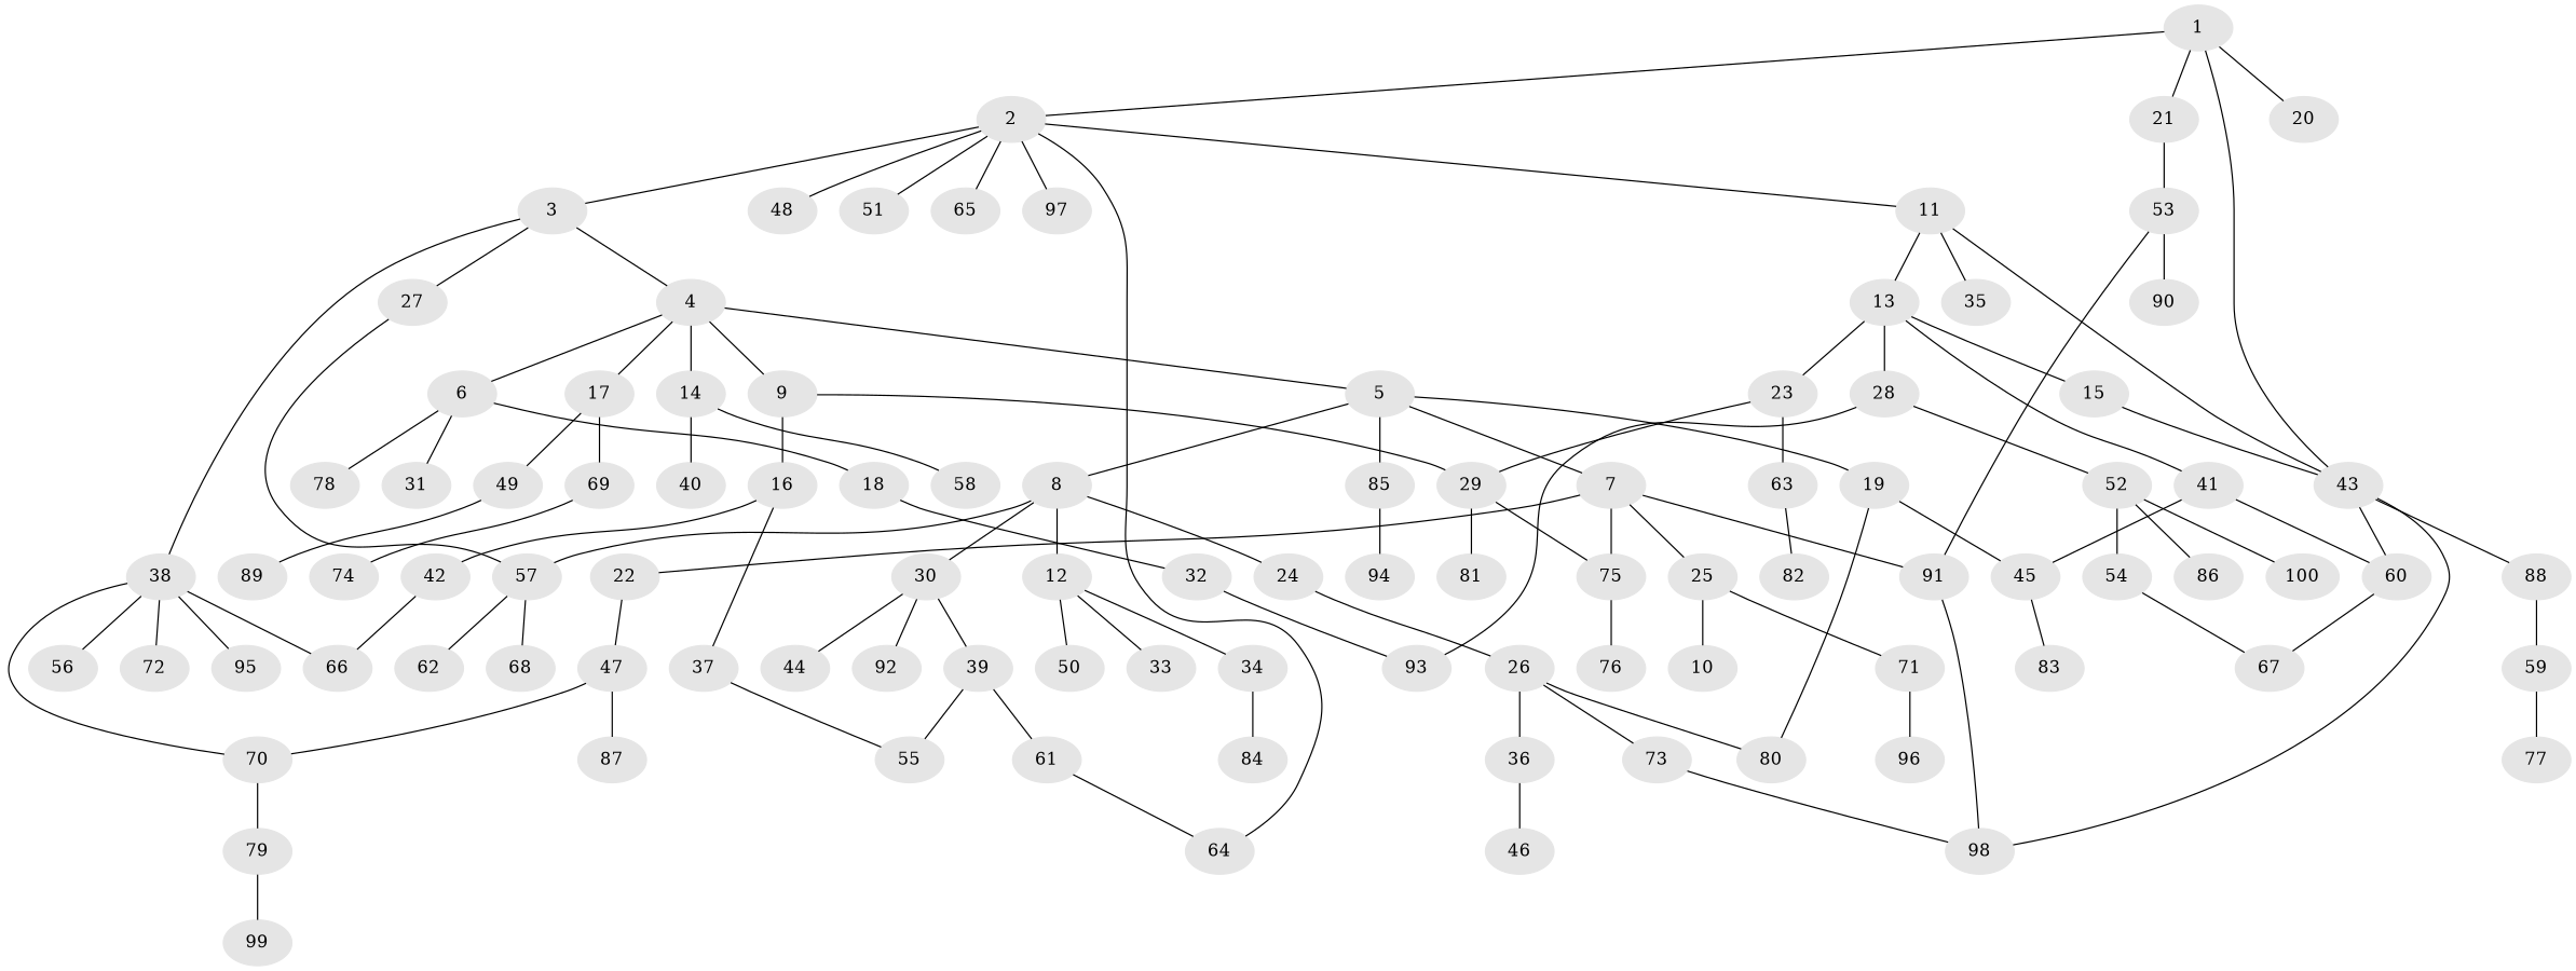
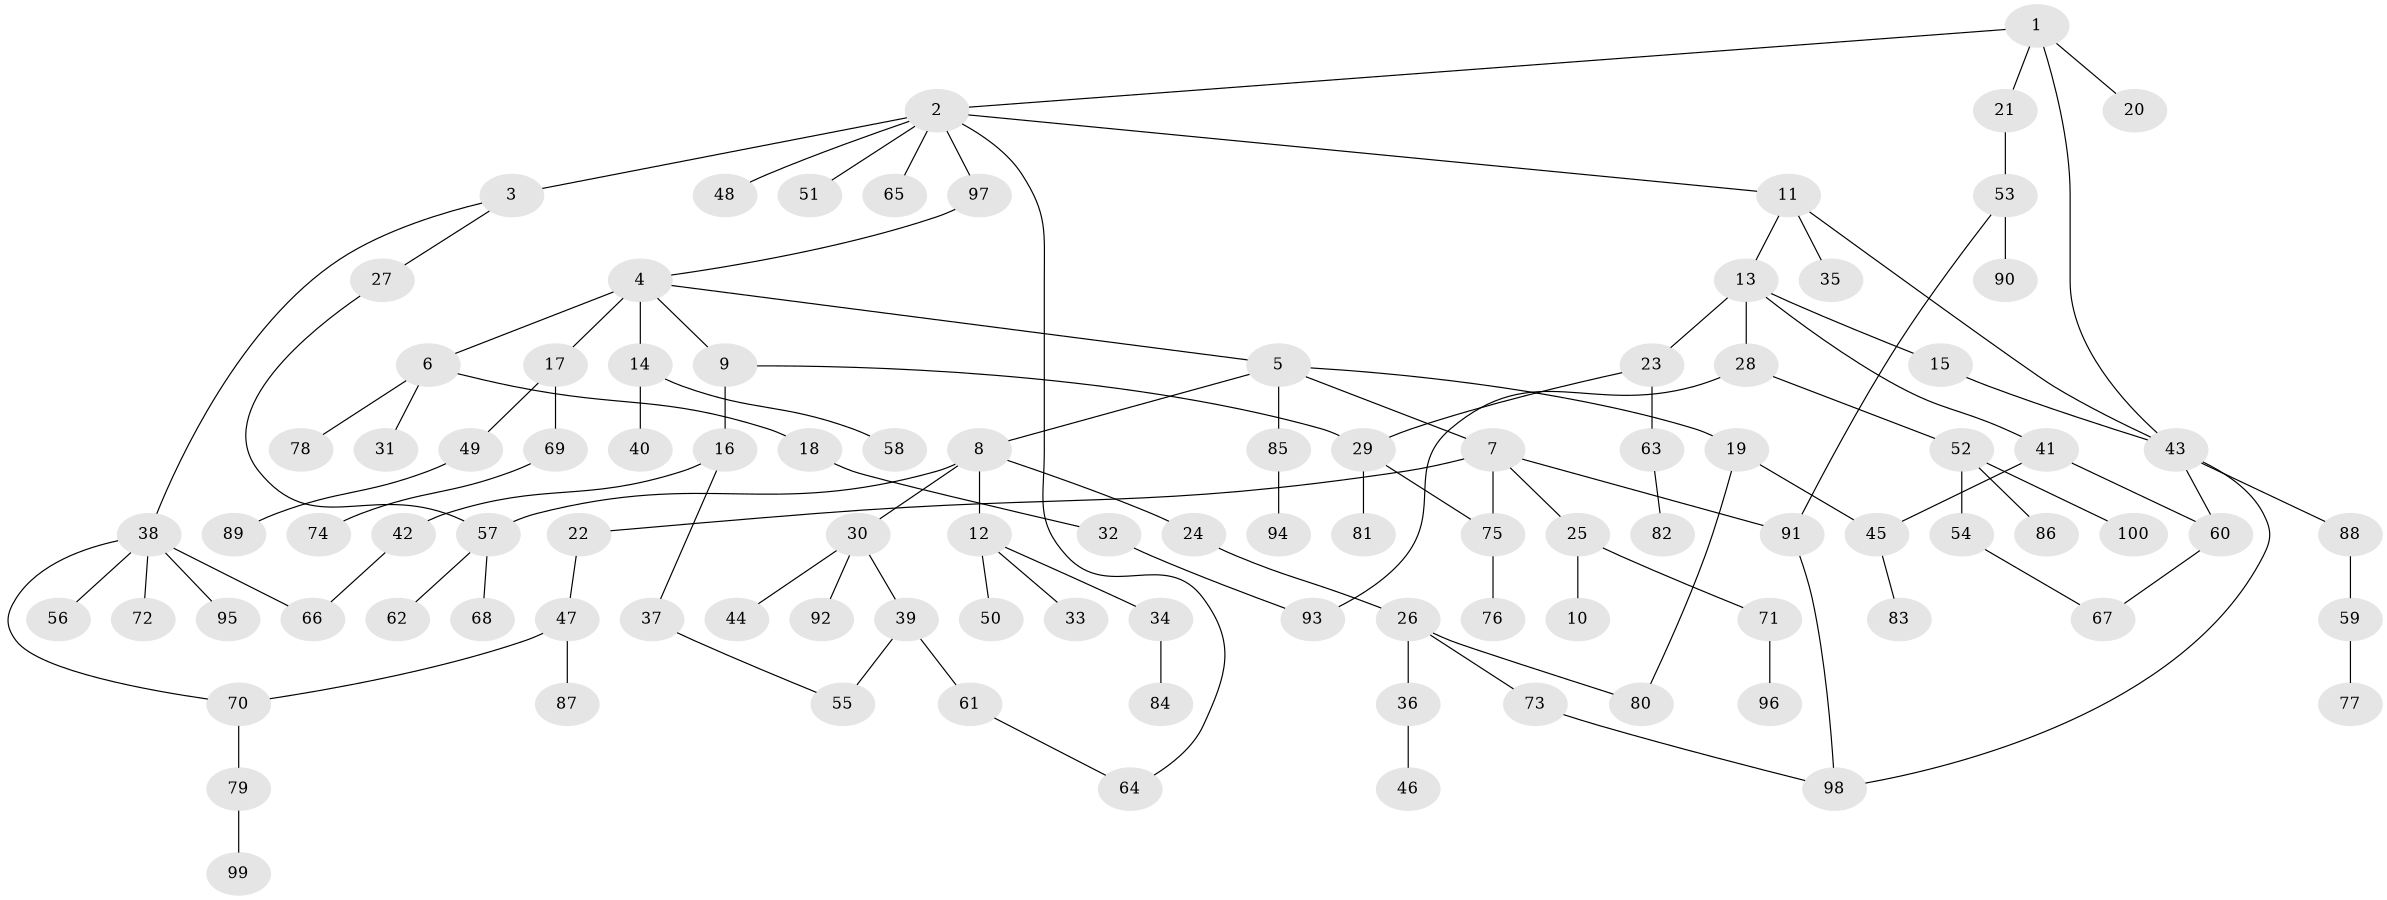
  graph {
    node [color=gray90 style=filled]
    1
    2
    20
    21
    43
    3
    11
    48
    51
    64
    65
    97
    53
    60
    88
    98
    4
    27
    38
    13
    35
    5
    6
    9
    14
    17
    57
    56
    66
    70
    72
    95
    7
    8
    19
    85
    18
    31
    78
    16
    29
    40
    58
    49
    69
    22
    25
    75
    91
    12
    24
    30
    45
    80
    94
    32
    47
    10
    71
    76
    33
    34
    50
    26
    39
    44
    92
    62
    68
    37
    42
    81
    15
    23
    28
    41
    84
    63
    52
    93
    55
    89
    74
    83
    90
    87
    82
    36
    73
    96
    46
    54
    86
    100
    61
    79
    59
    77
    67
    99
    1 -- 2
    1 -- 20
    1 -- 21
    1 -- 43
    2 -- 3
    2 -- 11
    2 -- 48
    2 -- 51
    2 -- 64
    2 -- 65
    2 -- 97
    21 -- 53
    43 -- 60
    43 -- 88
    43 -- 98
-   3 -- 4
+   97 -- 4
    3 -- 27
    3 -- 38
    11 -- 43
    11 -- 13
    11 -- 35
    53 -- 91
    53 -- 90
    60 -- 67
    88 -- 59
    4 -- 5
    4 -- 6
    4 -- 9
    4 -- 14
    4 -- 17
    27 -- 57
    38 -- 56
    38 -- 66
    38 -- 70
    38 -- 72
    38 -- 95
    13 -- 15
    13 -- 23
    13 -- 28
    13 -- 41
    5 -- 7
    5 -- 8
    5 -- 19
    5 -- 85
    6 -- 18
    6 -- 31
    6 -- 78
    9 -- 16
    9 -- 29
    14 -- 40
    14 -- 58
    17 -- 49
    17 -- 69
    57 -- 62
    57 -- 68
    70 -- 79
    7 -- 22
    7 -- 25
    7 -- 75
    7 -- 91
    8 -- 57
    8 -- 12
    8 -- 24
    8 -- 30
    19 -- 45
    19 -- 80
    85 -- 94
    18 -- 32
    16 -- 37
    16 -- 42
    29 -- 75
    29 -- 81
    49 -- 89
    69 -- 74
    22 -- 47
    25 -- 10
    25 -- 71
    75 -- 76
    91 -- 98
    12 -- 33
    12 -- 34
    12 -- 50
    24 -- 26
    30 -- 39
    30 -- 44
    30 -- 92
    45 -- 83
    32 -- 93
    47 -- 70
    47 -- 87
    71 -- 96
    34 -- 84
    26 -- 80
    26 -- 36
    26 -- 73
    39 -- 55
    39 -- 61
    37 -- 55
    42 -- 66
    15 -- 43
    23 -- 29
    23 -- 63
    28 -- 52
    28 -- 93
    41 -- 60
    41 -- 45
    63 -- 82
    52 -- 54
    52 -- 86
    52 -- 100
    36 -- 46
    73 -- 98
    54 -- 67
    61 -- 64
    79 -- 99
    59 -- 77
  }
